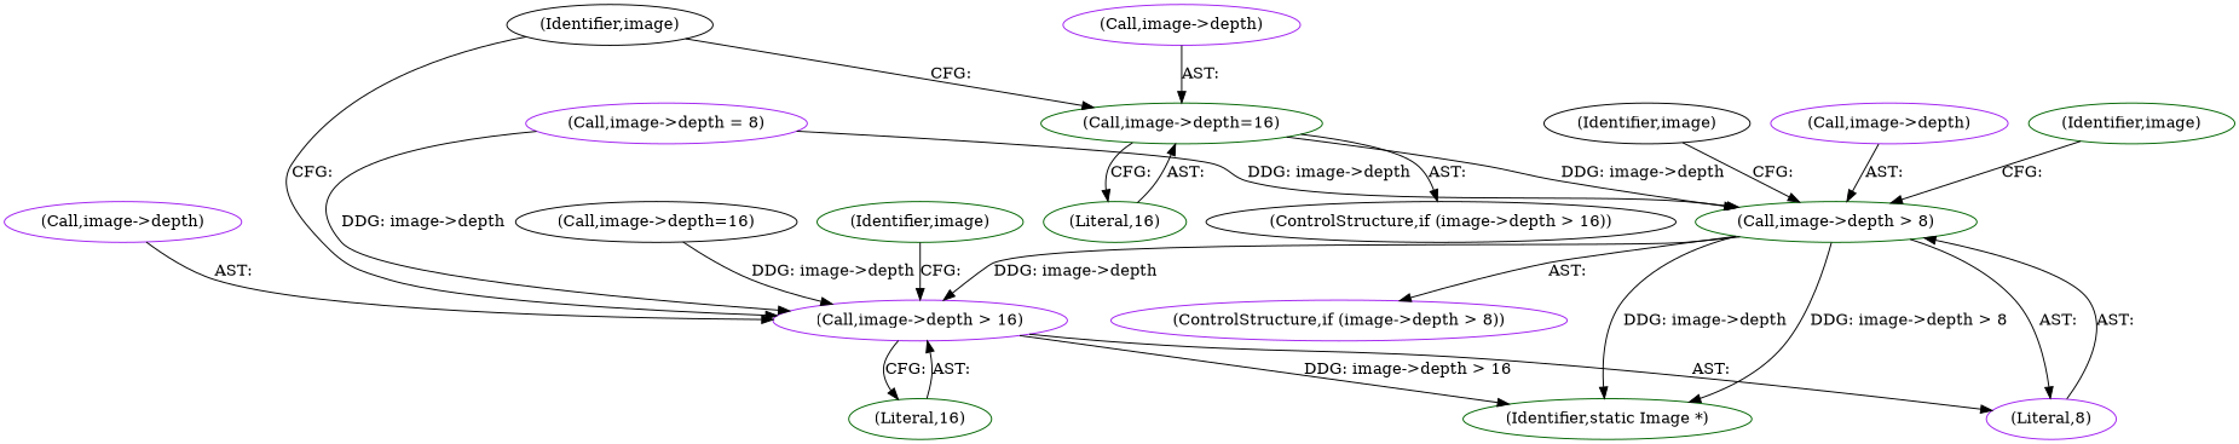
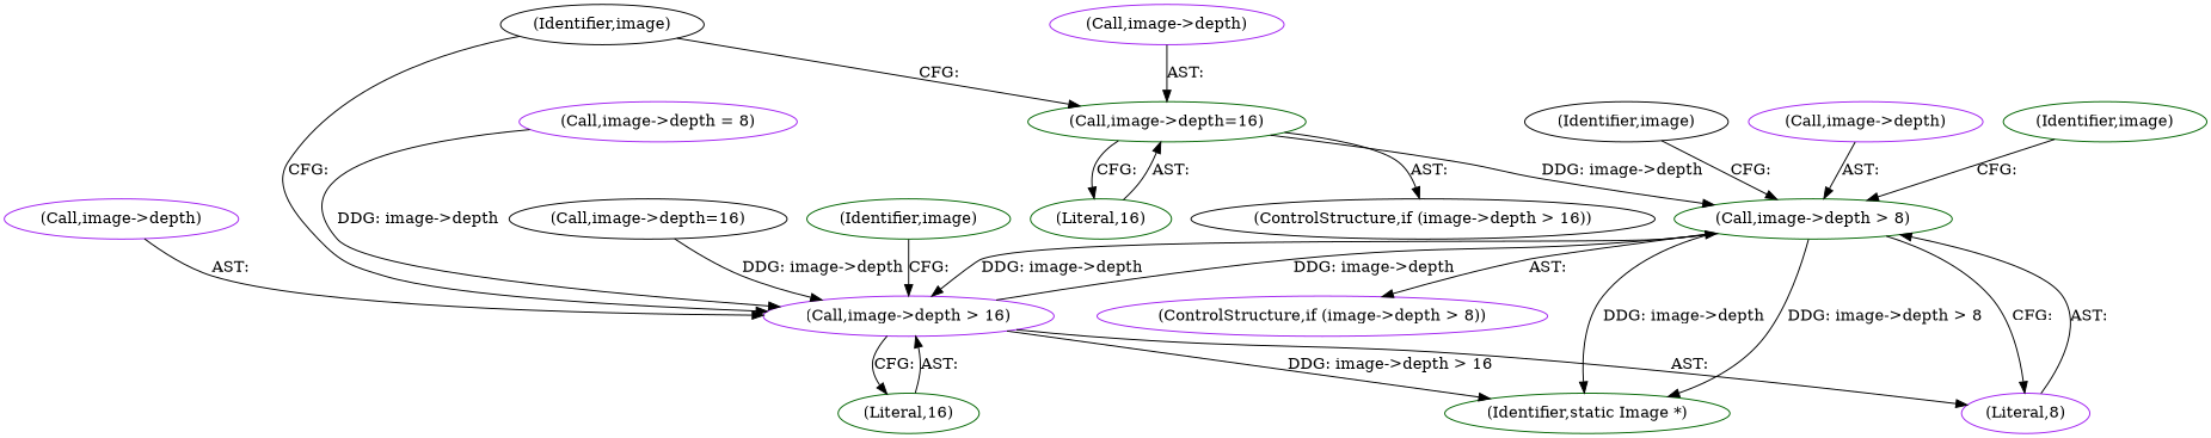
  digraph {
    node [color=darkgreen]
    n1 [label="(Call,image->depth=16)"]
    n2 [label="(Call,image->depth > 8)"]
    n3 [label="(Literal,16)"]
    n4 [color=black label="(ControlStructure,if (image->depth > 16))"]
    n5 [color=purple label="(Call,image->depth > 16)"]
    n6 [color=purple label="(ControlStructure,if (image->depth > 8))"]
    n7 [label="(Identifier,static Image *)"]
    n8 [color=purple label="(Literal,8)"]
    n9 [label="(Literal,16)"]
    n10 [color=purple label="(Call,image->depth)"]
    n11 [color=black label="(Identifier,image)"]
    n12 [color=black label="(Call,image->depth=16)"]
    n13 [label="(Identifier,image)"]
    n14 [color=purple label="(Call,image->depth = 8)"]
    n15 [color=purple label="(Call,image->depth)"]
    n16 [color=black label="(Identifier,image)"]
    n17 [color=purple label="(Call,image->depth)"]
    n18 [label="(Identifier,image)"]
    n1 -> n2 [label="DDG: image->depth"]
    n1 -> n3 [label="CFG: "]
    n1 -> n4 [label="AST: "]
    n2 -> n5 [label="DDG: image->depth"]
    n2 -> n6 [label="AST: "]
    n2 -> n7 [label="DDG: image->depth"]
    n2 -> n7 [label="DDG: image->depth > 8"]
-   n2 -> n8 [label="AST: "]
+   n2 -> n8 [label="CFG: "]
    n3 -> n1 [label="AST: "]
-   n14 -> n2 [label="DDG: image->depth"]
+   n5 -> n2 [label="DDG: image->depth"]
    n5 -> n7 [label="DDG: image->depth > 16"]
    n5 -> n8 [label="AST: "]
    n5 -> n9 [label="CFG: "]
    n8 -> n2 [label="AST: "]
    n9 -> n5 [label="AST: "]
    n10 -> n1 [label="AST: "]
    n11 -> n2 [label="CFG: "]
    n12 -> n5 [label="DDG: image->depth"]
    n13 -> n5 [label="CFG: "]
    n14 -> n5 [label="DDG: image->depth"]
    n15 -> n5 [label="AST: "]
    n16 -> n1 [label="CFG: "]
    n16 -> n5 [label="CFG: "]
    n17 -> n2 [label="AST: "]
    n18 -> n2 [label="CFG: "]
  }
